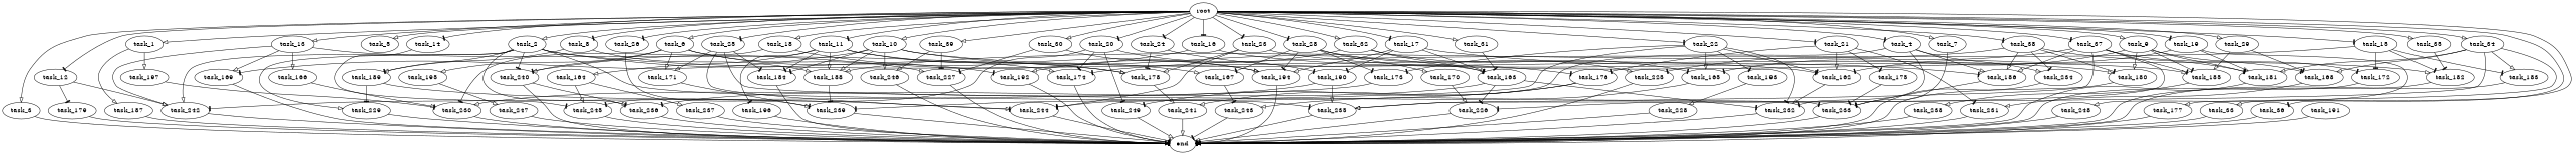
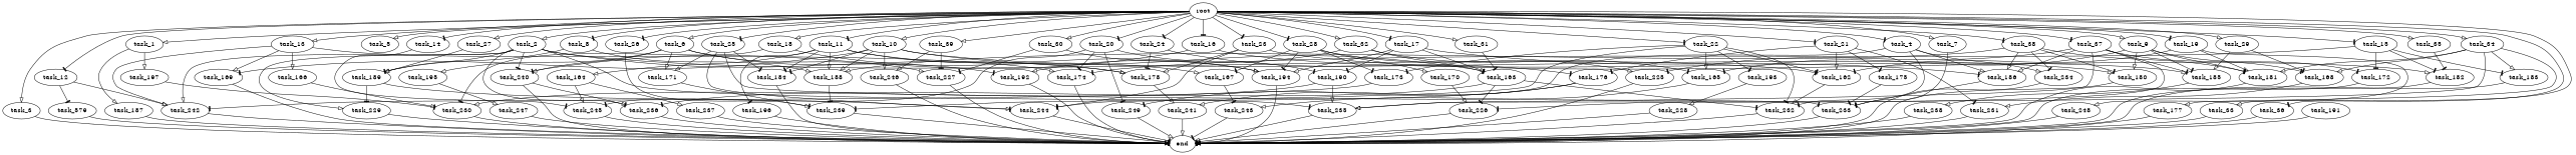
  digraph {
    edge [arrowhead=tee]
    root
    task_1
    task_2
    task_3
    task_4
    task_5
    task_6
    task_7
    task_8
    task_9
    task_10
    task_11
    task_12
    task_13
    task_14
    task_15
    task_16
    task_17
    task_18
    task_19
    task_20
    task_21
    task_22
    task_23
    task_24
    task_25
    task_26
+   task_27
    task_28
    task_29
    task_30
    task_31
    task_32
    task_33
    task_34
    task_35
    task_36
    task_37
    task_38
    task_39
    task_187
    task_197
    task_162
    task_178
    task_189
    task_229
    task_235
    task_236
    task_240
    task_242
    end
    task_186
    task_232
    task_234
    task_244
    task_171
    task_192
    task_195
    task_227
    task_233
    task_188
    task_165
    task_172
    task_180
    task_181
    task_185
    task_163
    task_169
    task_184
    task_246
    task_164
    task_194
    task_196
-   task_179
+   task_179 [label=task_579]
    task_166
    task_174
    task_245
    task_182
    task_183
    task_190
    task_167
    task_230
    task_248
    task_249
    task_175
    task_176
    task_231
    task_173
    task_193
    task_239
    task_170
    task_225
    task_168
    task_177
    task_226
    task_241
    task_247
    task_243
    task_238
    task_237
    task_191
    task_228
    root -> task_1 [arrowhead=onormal]
    root -> task_2 [arrowhead=onormal]
    root -> task_3 [arrowhead=onormal]
    root -> task_4
    root -> task_5 [arrowhead=onormal]
    root -> task_6 [arrowhead=onormal]
    root -> task_7 [arrowhead=onormal]
    root -> task_8
    root -> task_9 [arrowhead=onormal]
    root -> task_10 [arrowhead=onormal]
    root -> task_11
    root -> task_12
    root -> task_13 [arrowhead=onormal]
    root -> task_14
    root -> task_15
    root -> task_16
    root -> task_17
    root -> task_18 [arrowhead=onormal]
    root -> task_19
    root -> task_20
    root -> task_21
    root -> task_22
    root -> task_23
    root -> task_24
    root -> task_25
    root -> task_26
+   root -> task_27 [arrowhead=onormal]
    root -> task_28
    root -> task_29 [arrowhead=onormal]
    root -> task_30 [arrowhead=onormal]
    root -> task_31 [arrowhead=onormal]
    root -> task_32 [arrowhead=onormal]
    root -> task_33 [arrowhead=onormal]
    root -> task_34 [arrowhead=onormal]
    root -> task_35 [arrowhead=onormal]
    root -> task_36
    root -> task_37
    root -> task_38
    root -> task_39 [arrowhead=onormal]
    task_1 -> task_187 [arrowhead=onormal]
    task_1 -> task_197 [arrowhead=onormal]
    task_2 -> task_162
    task_2 -> task_178 [arrowhead=onormal]
    task_2 -> task_189 [arrowhead=onormal]
    task_2 -> task_229 [arrowhead=onormal]
    task_2 -> task_235
    task_2 -> task_236 [arrowhead=onormal]
    task_2 -> task_240
    task_2 -> task_242 [arrowhead=onormal]
    task_3 -> end [arrowhead=onormal]
    task_4 -> task_186 [arrowhead=onormal]
    task_4 -> task_232
    task_4 -> task_234 [arrowhead=onormal]
    task_4 -> task_244
    task_6 -> task_240 [arrowhead=onormal]
    task_6 -> task_171 [arrowhead=onormal]
    task_6 -> task_192
    task_6 -> task_195 [arrowhead=onormal]
    task_6 -> task_227 [arrowhead=onormal]
    task_7 -> task_233
    task_8 -> task_189
    task_8 -> task_188 [arrowhead=onormal]
    task_9 -> task_165
    task_9 -> task_172
    task_9 -> task_180 [arrowhead=onormal]
    task_9 -> task_181
    task_9 -> task_185
    task_10 -> task_188 [arrowhead=onormal]
    task_10 -> task_180 [arrowhead=onormal]
    task_10 -> task_163
    task_10 -> task_169
    task_10 -> task_184
    task_10 -> task_246 [arrowhead=onormal]
    task_11 -> task_178 [arrowhead=onormal]
    task_11 -> task_188 [arrowhead=onormal]
    task_11 -> task_184
    task_11 -> task_164 [arrowhead=onormal]
    task_11 -> task_194 [arrowhead=onormal]
    task_11 -> task_196
    task_12 -> task_242 [arrowhead=onormal]
    task_12 -> task_179
    task_13 -> task_242 [arrowhead=onormal]
    task_13 -> task_169 [arrowhead=onormal]
    task_13 -> task_166 [arrowhead=onormal]
    task_13 -> task_174 [arrowhead=onormal]
    task_14 -> task_245
    task_15 -> task_172
    task_15 -> task_174
    task_15 -> task_182
    task_15 -> task_183
    task_16 -> task_240
    task_16 -> task_185 [arrowhead=onormal]
    task_17 -> task_186
    task_17 -> task_163 [arrowhead=onormal]
    task_17 -> task_194 [arrowhead=onormal]
    task_17 -> task_190
    task_18 -> task_167 [arrowhead=onormal]
    task_18 -> task_230
    task_19 -> task_162
    task_19 -> task_181 [arrowhead=onormal]
    task_19 -> task_248 [arrowhead=onormal]
    task_20 -> task_174
    task_20 -> task_245
    task_20 -> task_190
    task_20 -> task_249
    task_21 -> task_162 [arrowhead=onormal]
    task_21 -> task_175
    task_21 -> task_176
    task_21 -> task_231
    task_22 -> task_162
    task_22 -> task_232
    task_22 -> task_165 [arrowhead=onormal]
    task_22 -> task_173
    task_22 -> task_193
    task_22 -> task_239
    task_23 -> task_178 [arrowhead=onormal]
    task_23 -> task_244
    task_23 -> task_182 [arrowhead=onormal]
    task_24 -> task_178
    task_24 -> task_176
    task_25 -> task_244
    task_25 -> task_171 [arrowhead=onormal]
    task_25 -> task_233
    task_25 -> task_184
    task_26 -> task_239
+   task_27 -> task_189 [arrowhead=onormal]
    task_28 -> task_194
    task_28 -> task_167
    task_28 -> task_173
    task_28 -> task_170 [arrowhead=onormal]
    task_28 -> task_225 [arrowhead=onormal]
    task_29 -> task_185 [arrowhead=onormal]
    task_29 -> task_168
    task_30 -> task_227
    task_30 -> task_194 [arrowhead=onormal]
    task_31 -> task_163
    task_32 -> task_192 [arrowhead=onormal]
    task_32 -> task_165
    task_32 -> task_163
    task_33 -> end [arrowhead=onormal]
    task_34 -> task_235 [arrowhead=onormal]
    task_34 -> task_181 [arrowhead=onormal]
    task_34 -> task_183 [arrowhead=onormal]
    task_34 -> task_168 [arrowhead=onormal]
    task_34 -> task_177 [arrowhead=onormal]
    task_35 -> task_182
    task_36 -> end [arrowhead=onormal]
    task_37 -> task_235 [arrowhead=onormal]
    task_37 -> task_186 [arrowhead=onormal]
    task_37 -> task_185
    task_37 -> task_225
    task_37 -> task_168
    task_37 -> task_226
    task_38 -> task_186 [arrowhead=onormal]
    task_38 -> task_234
    task_38 -> task_188 [arrowhead=onormal]
    task_38 -> task_180
    task_38 -> task_181
    task_39 -> task_227
    task_39 -> task_246 [arrowhead=onormal]
    task_187 -> end
    task_197 -> task_230
    task_162 -> task_232 [arrowhead=onormal]
    task_178 -> task_241 [arrowhead=onormal]
    task_189 -> task_229
    task_189 -> task_244 [arrowhead=onormal]
    task_229 -> end
    task_235 -> end [arrowhead=onormal]
    task_236 -> end
    task_240 -> task_236
    task_240 -> end [arrowhead=onormal]
    task_242 -> end
    task_186 -> task_233
    task_232 -> end
    task_234 -> end [arrowhead=onormal]
    task_244 -> end
    task_171 -> task_239 [arrowhead=onormal]
    task_192 -> end [arrowhead=onormal]
    task_195 -> task_247 [arrowhead=onormal]
    task_227 -> end
    task_233 -> end [arrowhead=onormal]
    task_188 -> task_239
    task_165 -> task_243 [arrowhead=onormal]
    task_172 -> end [arrowhead=onormal]
    task_180 -> end
    task_181 -> end
    task_185 -> task_238 [arrowhead=onormal]
    task_163 -> task_236
    task_163 -> task_232
    task_163 -> task_226
    task_169 -> end [arrowhead=onormal]
    task_184 -> end
    task_246 -> end
    task_164 -> task_245 [arrowhead=onormal]
    task_164 -> task_237 [arrowhead=onormal]
    task_194 -> end
    task_196 -> end
    task_179 -> end
    task_166 -> task_230 [arrowhead=onormal]
    task_174 -> end
    task_245 -> end
    task_182 -> end [arrowhead=onormal]
    task_183 -> end [arrowhead=onormal]
    task_190 -> task_235 [arrowhead=onormal]
    task_190 -> task_230 [arrowhead=onormal]
    task_167 -> task_243
    task_230 -> end
    task_248 -> end [arrowhead=onormal]
    task_249 -> end [arrowhead=onormal]
    task_175 -> task_233
    task_176 -> task_249
    task_176 -> task_241 [arrowhead=onormal]
    task_231 -> end
    task_173 -> task_242
    task_193 -> task_228 [arrowhead=onormal]
    task_239 -> end
    task_170 -> task_226 [arrowhead=onormal]
    task_225 -> end [arrowhead=onormal]
    task_168 -> task_231 [arrowhead=onormal]
    task_177 -> end
    task_226 -> end [arrowhead=onormal]
    task_241 -> end [arrowhead=onormal]
    task_247 -> end
    task_243 -> end
    task_238 -> end
    task_237 -> end [arrowhead=onormal]
    task_191 -> end
    task_228 -> end [arrowhead=onormal]
  }
